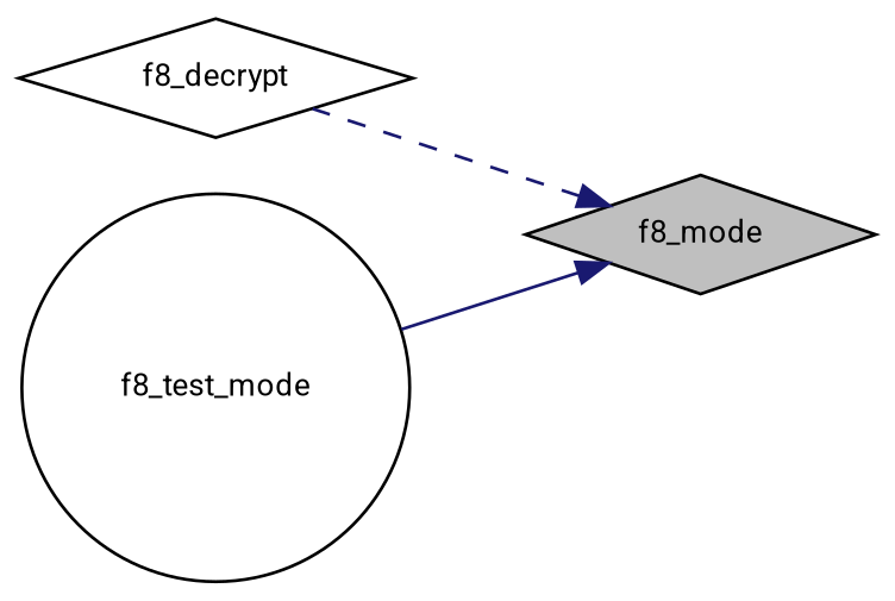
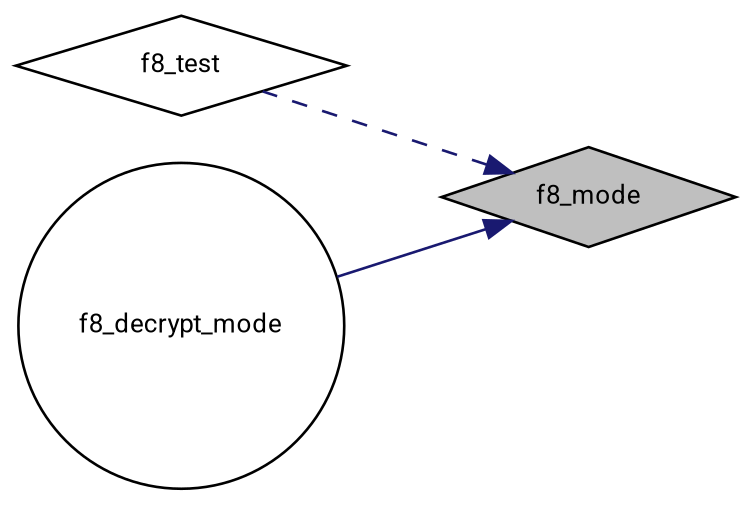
  digraph {
    fontname=Roboto
    rankdir=RL
    node [color=black fillcolor=white fontname=Roboto fontsize=10 shape=diamond style=filled]
    edge [color=midnightblue dir=back fontname=Roboto fontsize=10 labelfontname=Helvetica labelfontsize=10]
    n1 [fillcolor=grey75 fontcolor=black height=0.2 label=f8_mode width=0.4]
-   n2 [height=0.2 label=f8_decrypt width=0.4]
-   n3 [height=0.2 label=f8_test_mode shape=circle width=0.4]
+   n2 [height=0.2 label=f8_test width=0.4]
+   n3 [height=0.2 label=f8_decrypt_mode shape=circle width=0.4]
    n1 -> n2 [style=dashed]
    n1 -> n3 [style=solid]
  }
